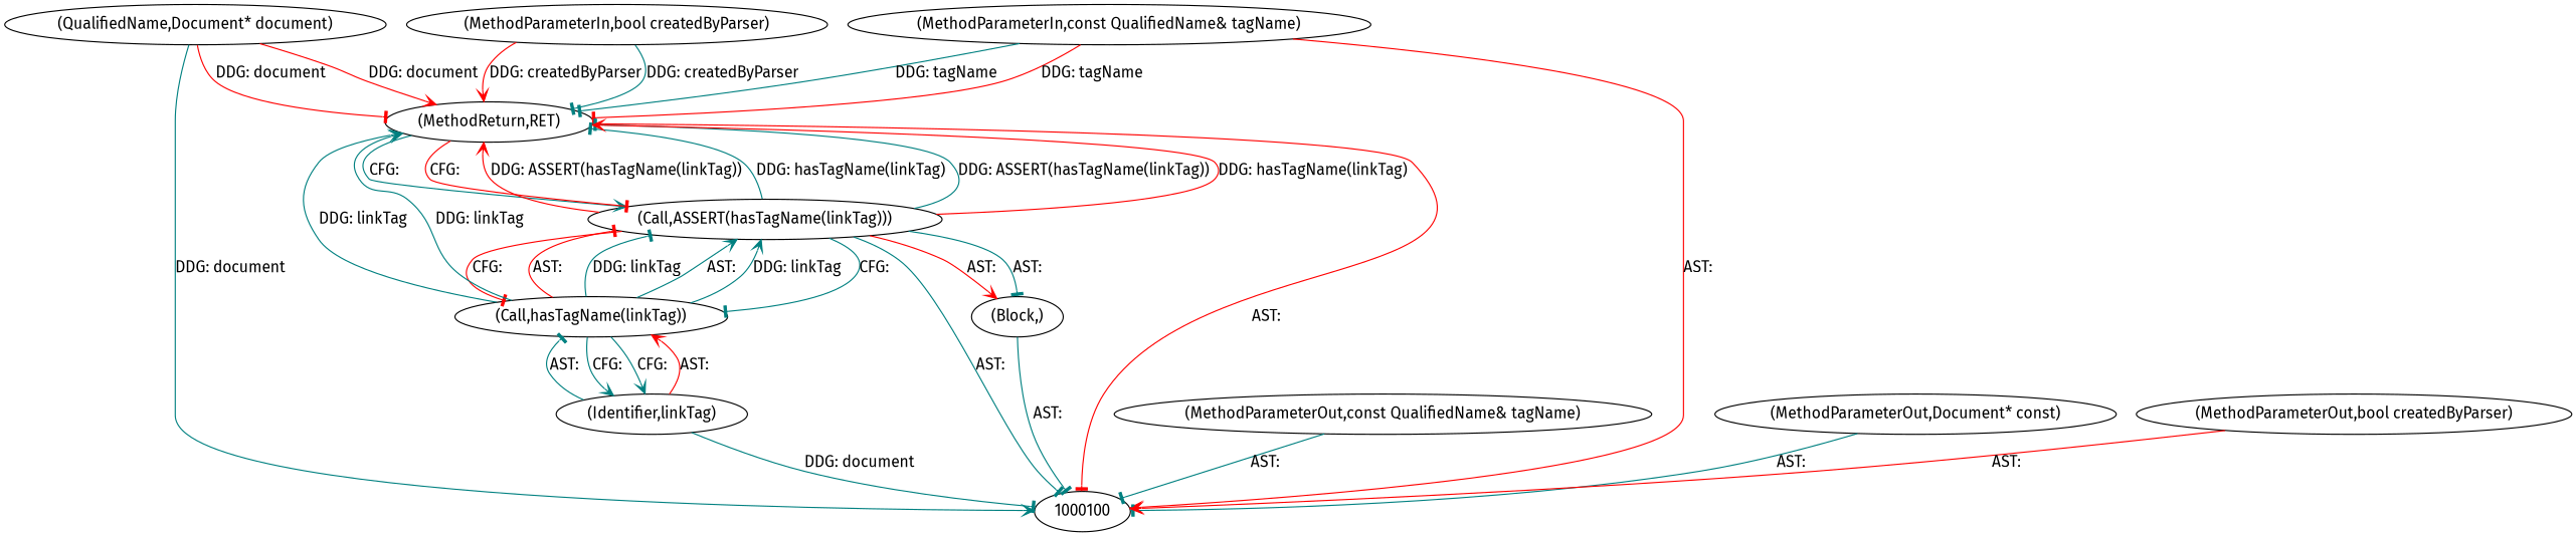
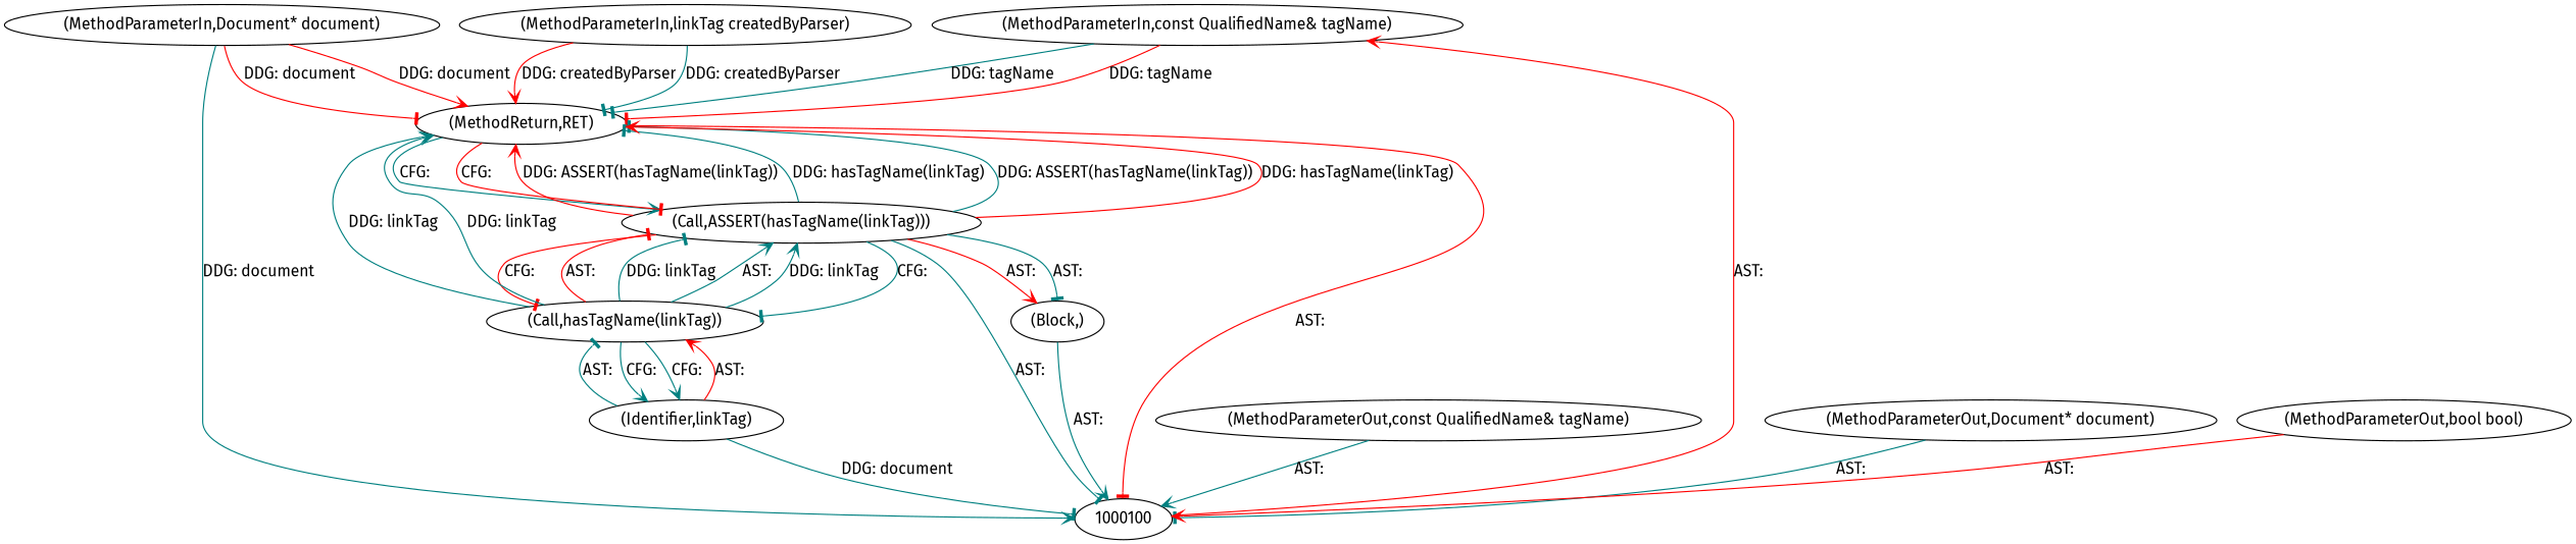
  digraph {
    fontname="Fira Sans"
    node [fontname="Fira Sans"]
    edge [arrowhead=tee color=teal fontname="Fira Sans"]
    n1 [label="(MethodParameterIn,const QualifiedName& tagName)"]
    n2 [label="(MethodReturn,RET)"]
    1000100
    n4 [label="(Call,ASSERT(hasTagName(linkTag)))"]
    n5 [label="(MethodParameterOut,const QualifiedName& tagName)"]
    n6 [label="(Block,)"]
    n7 [label="(Call,hasTagName(linkTag))"]
-   n8 [label="(QualifiedName,Document* document)"]
-   n9 [label="(MethodParameterOut,Document* const)"]
-   n10 [label="(MethodParameterIn,bool createdByParser)"]
-   n11 [label="(MethodParameterOut,bool createdByParser)"]
+   n8 [label="(MethodParameterIn,Document* document)"]
+   n9 [label="(MethodParameterOut,Document* document)"]
+   n10 [label="(MethodParameterIn,linkTag createdByParser)"]
+   n11 [label="(MethodParameterOut,bool bool)"]
    n12 [label="(Identifier,linkTag)"]
    n1 -> n2 [label="DDG: tagName"]
    n1 -> n2 [color=red label="DDG: tagName"]
-   n1 -> 1000100 [arrowhead=vee color=red label="AST: "]
+   1000100 -> n1 [arrowhead=vee color=red label="AST: "]
    n2 -> 1000100 [color=red label="AST: "]
    n2 -> n4 [arrowhead=vee label="CFG: "]
    n2 -> n4 [color=red label="CFG: "]
    n4 -> n2 [arrowhead=vee color=red label="DDG: ASSERT(hasTagName(linkTag))"]
    n4 -> n2 [label="DDG: hasTagName(linkTag)"]
    n4 -> n2 [label="DDG: ASSERT(hasTagName(linkTag))"]
    n4 -> n2 [arrowhead=vee color=red label="DDG: hasTagName(linkTag)"]
    n4 -> 1000100 [label="AST: "]
    n4 -> n6 [arrowhead=vee color=red label="AST: "]
    n4 -> n6 [label="AST: "]
    n4 -> n7 [label="CFG: "]
    n4 -> n7 [color=red label="CFG: "]
-   n5 -> 1000100 [label="AST: "]
-   n6 -> 1000100 [label="AST: "]
+   n5 -> 1000100 [arrowhead=vee label="AST: "]
+   n6 -> 1000100 [arrowhead=vee label="AST: "]
    n7 -> n2 [arrowhead=vee label="DDG: linkTag"]
    n7 -> n2 [arrowhead=vee label="DDG: linkTag"]
    n7 -> n4 [color=red label="AST: "]
    n7 -> n4 [label="DDG: linkTag"]
    n7 -> n4 [arrowhead=vee label="AST: "]
    n7 -> n4 [arrowhead=vee label="DDG: linkTag"]
    n7 -> n12 [arrowhead=vee label="CFG: "]
    n7 -> n12 [arrowhead=vee label="CFG: "]
    n8 -> n2 [color=red label="DDG: document"]
    n8 -> n2 [arrowhead=vee color=red label="DDG: document"]
    n8 -> 1000100 [arrowhead=vee label="DDG: document"]
    n9 -> 1000100 [label="AST: "]
    n10 -> n2 [arrowhead=vee color=red label="DDG: createdByParser"]
    n10 -> n2 [label="DDG: createdByParser"]
    n11 -> 1000100 [arrowhead=vee color=red label="AST: "]
    n12 -> 1000100 [label="DDG: document"]
    n12 -> n7 [arrowhead=vee color=red label="AST: "]
    n12 -> n7 [label="AST: "]
  }
